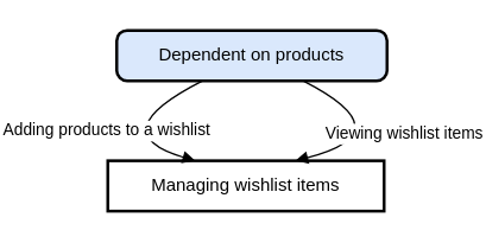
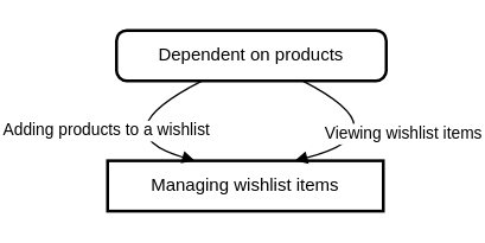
  <mxCell id="0" />
  <mxCell id="1" parent="0" />
- <mxCell id="2" value="Dependent on products" style="rounded=1;absoluteArcSize=1;arcSize=14;whiteSpace=wrap;strokeWidth=2;fillColor=#dae8fc;" vertex="1" parent="1"><mxGeometry x="31" width="182" height="34" as="geometry" y="20" /></mxCell>
+ <mxCell id="2" value="Dependent on products" style="rounded=1;absoluteArcSize=1;arcSize=14;whiteSpace=wrap;strokeWidth=2;" vertex="1" parent="1"><mxGeometry x="31" width="182" height="34" as="geometry" y="20" /></mxCell>
  <mxCell id="3" value="Managing wishlist items" style="whiteSpace=wrap;strokeWidth=2;" vertex="1" parent="1"><mxGeometry x="25" y="108" width="186" height="34" as="geometry" /></mxCell>
  <mxCell id="4" value="Adding products to a wishlist" style="curved=1;startArrow=none;endArrow=block;exitX=0.318;exitY=1;entryX=0.316;entryY=0;" edge="1" parent="1" source="2" target="3"><mxGeometry relative="1" as="geometry"><Array as="points"><mxPoint x="20" y="89" /></Array></mxGeometry></mxCell>
  <mxCell id="5" value="Viewing wishlist items" style="curved=1;startArrow=none;endArrow=block;exitX=0.689;exitY=1;entryX=0.679;entryY=0;" edge="1" parent="1" source="2" target="3"><mxGeometry relative="1" as="geometry"><Array as="points"><mxPoint x="225" y="89" /></Array></mxGeometry></mxCell>
